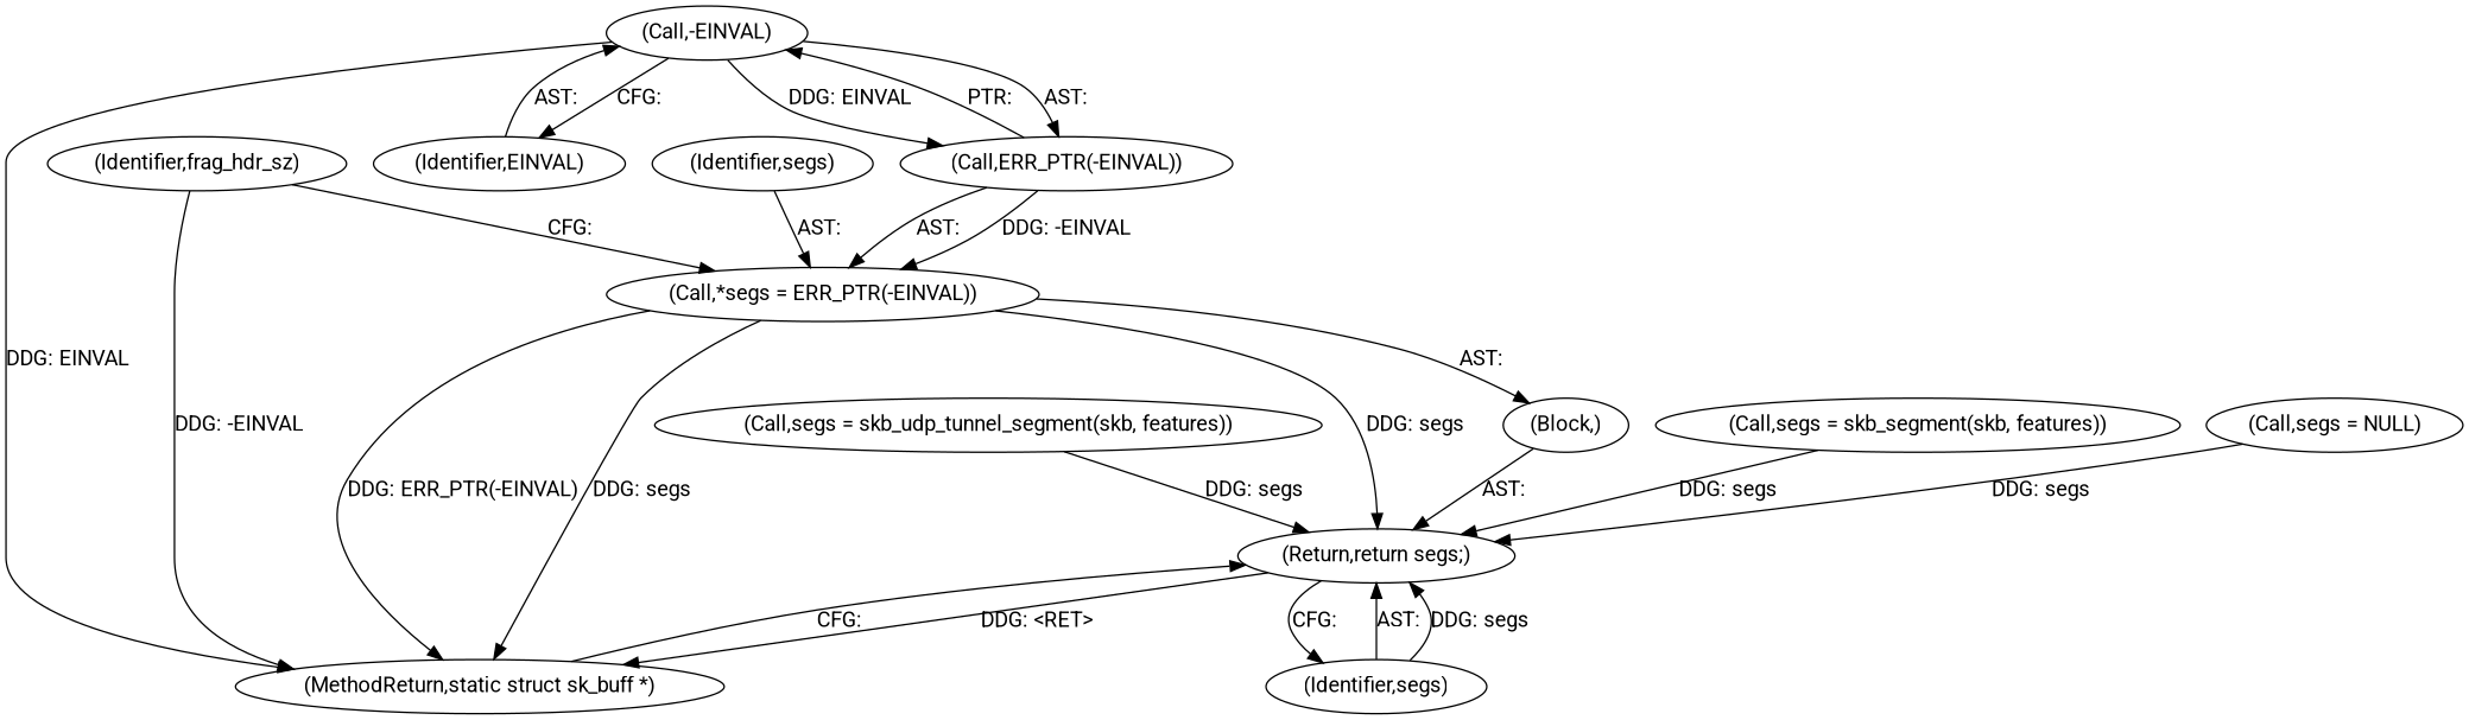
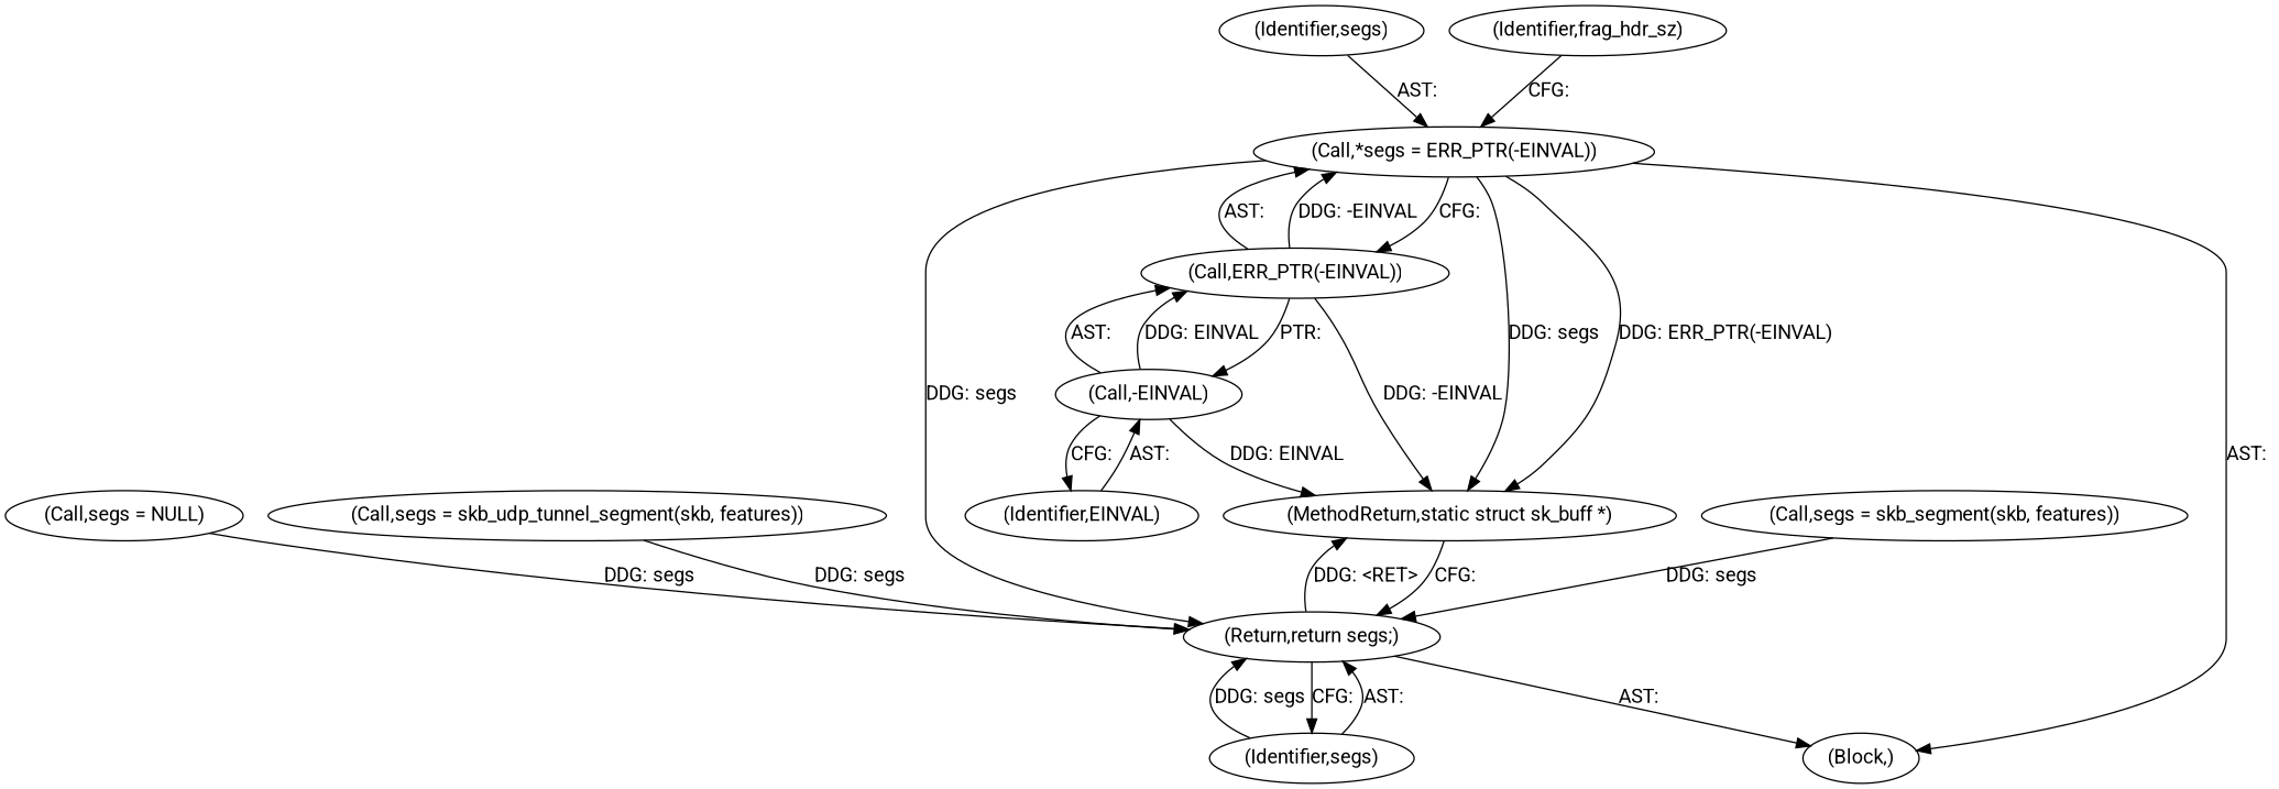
  digraph {
    fontname=Roboto
    node [fontname=Roboto]
    edge [fontname=Roboto]
    n1 [label="(Call,*segs = ERR_PTR(-EINVAL))"]
    n2 [label="(Call,ERR_PTR(-EINVAL))"]
    n3 [label="(Return,return segs;)"]
    n4 [label="(Block,)"]
    n5 [label="(MethodReturn,static struct sk_buff *)"]
    n6 [label="(Call,-EINVAL)"]
    n7 [label="(Identifier,segs)"]
    n8 [label="(Identifier,EINVAL)"]
    n9 [label="(Call,segs = skb_segment(skb, features))"]
    n10 [label="(Call,segs = NULL)"]
    n11 [label="(Identifier,segs)"]
    n12 [label="(Call,segs = skb_udp_tunnel_segment(skb, features))"]
    n13 [label="(Identifier,frag_hdr_sz)"]
+   n1 -> n2 [label="CFG: "]
    n1 -> n3 [label="DDG: segs"]
    n1 -> n4 [label="AST: "]
    n1 -> n5 [label="DDG: ERR_PTR(-EINVAL)"]
    n1 -> n5 [label="DDG: segs"]
    n2 -> n1 [label="AST: "]
    n2 -> n1 [label="DDG: -EINVAL"]
-   n13 -> n5 [label="DDG: -EINVAL"]
+   n2 -> n5 [label="DDG: -EINVAL"]
    n2 -> n6 [label="PTR: "]
-   n4 -> n3 [label="AST: "]
+   n3 -> n4 [label="AST: "]
    n3 -> n5 [label="DDG: <RET>"]
    n3 -> n7 [label="CFG: "]
    n5 -> n3 [label="CFG: "]
    n6 -> n2 [label="AST: "]
    n6 -> n2 [label="DDG: EINVAL"]
    n6 -> n5 [label="DDG: EINVAL"]
    n6 -> n8 [label="CFG: "]
    n7 -> n3 [label="AST: "]
    n7 -> n3 [label="DDG: segs"]
    n8 -> n6 [label="AST: "]
    n9 -> n3 [label="DDG: segs"]
    n10 -> n3 [label="DDG: segs"]
    n11 -> n1 [label="AST: "]
    n12 -> n3 [label="DDG: segs"]
    n13 -> n1 [label="CFG: "]
  }
